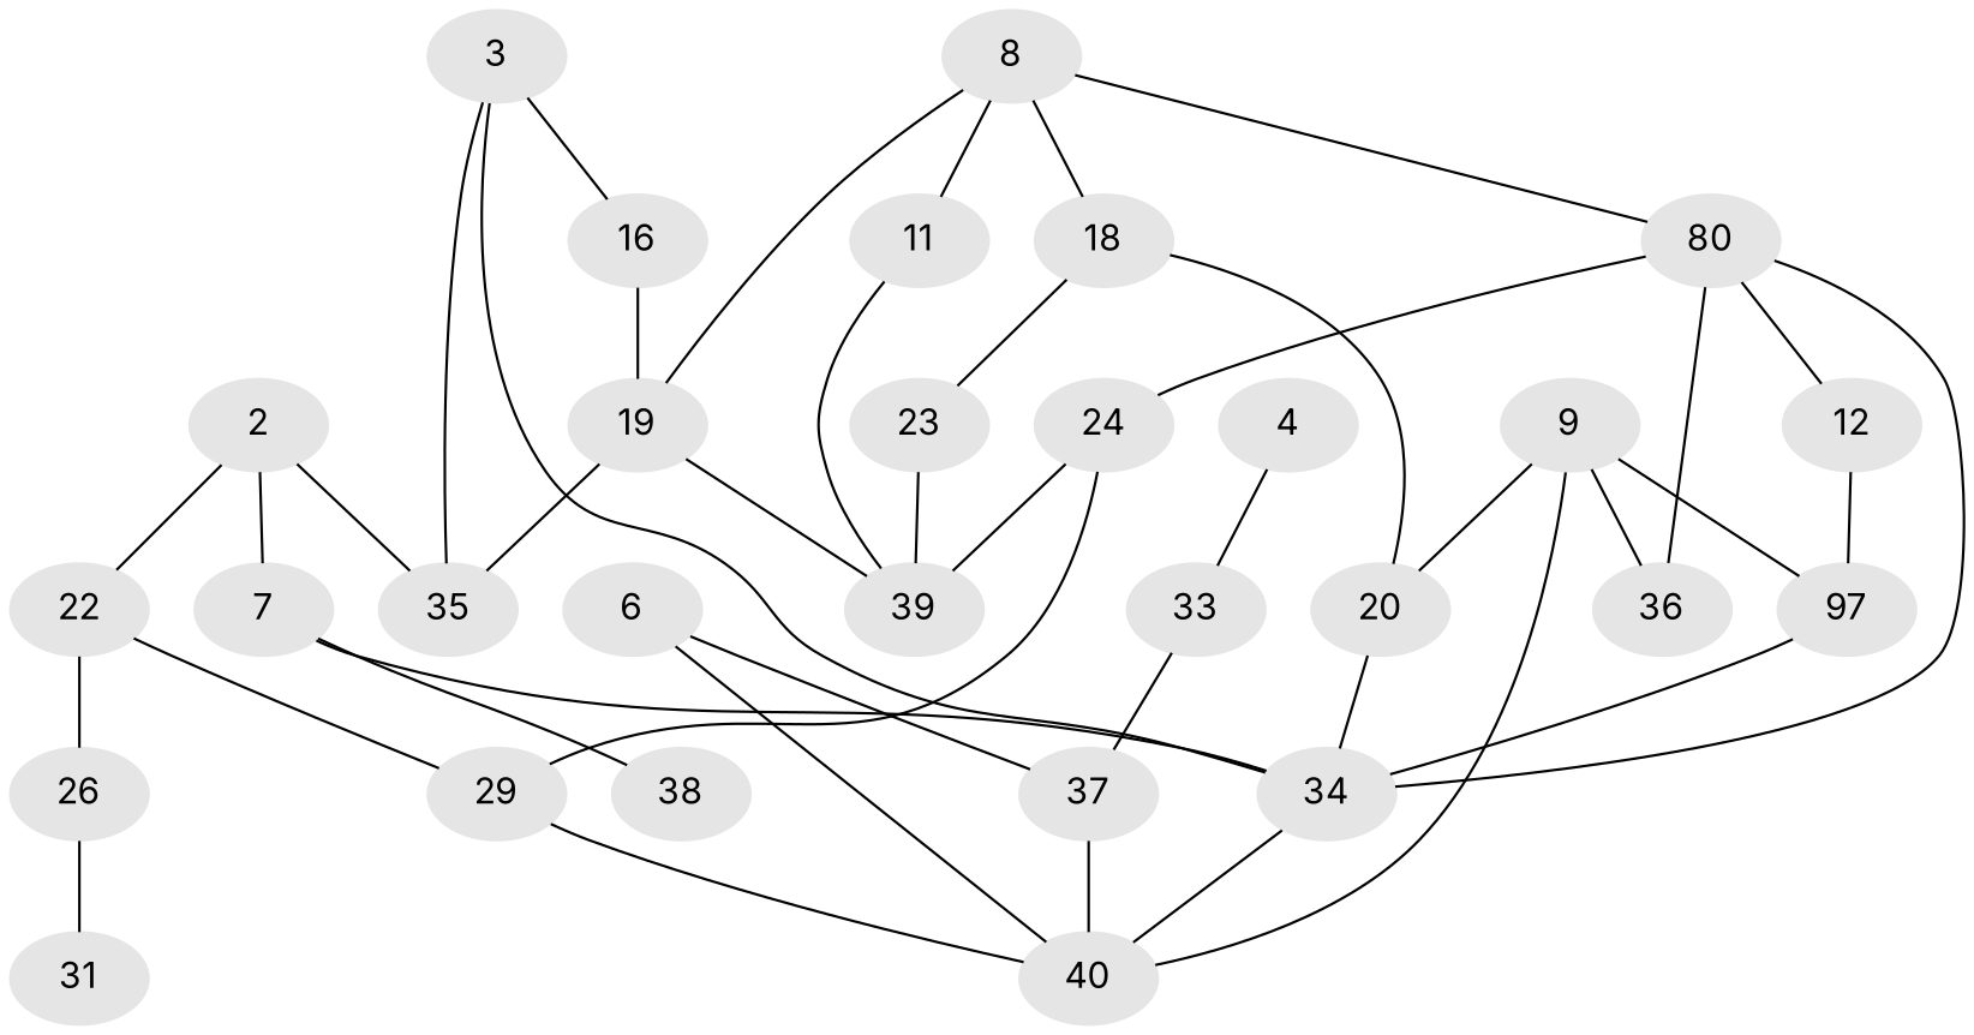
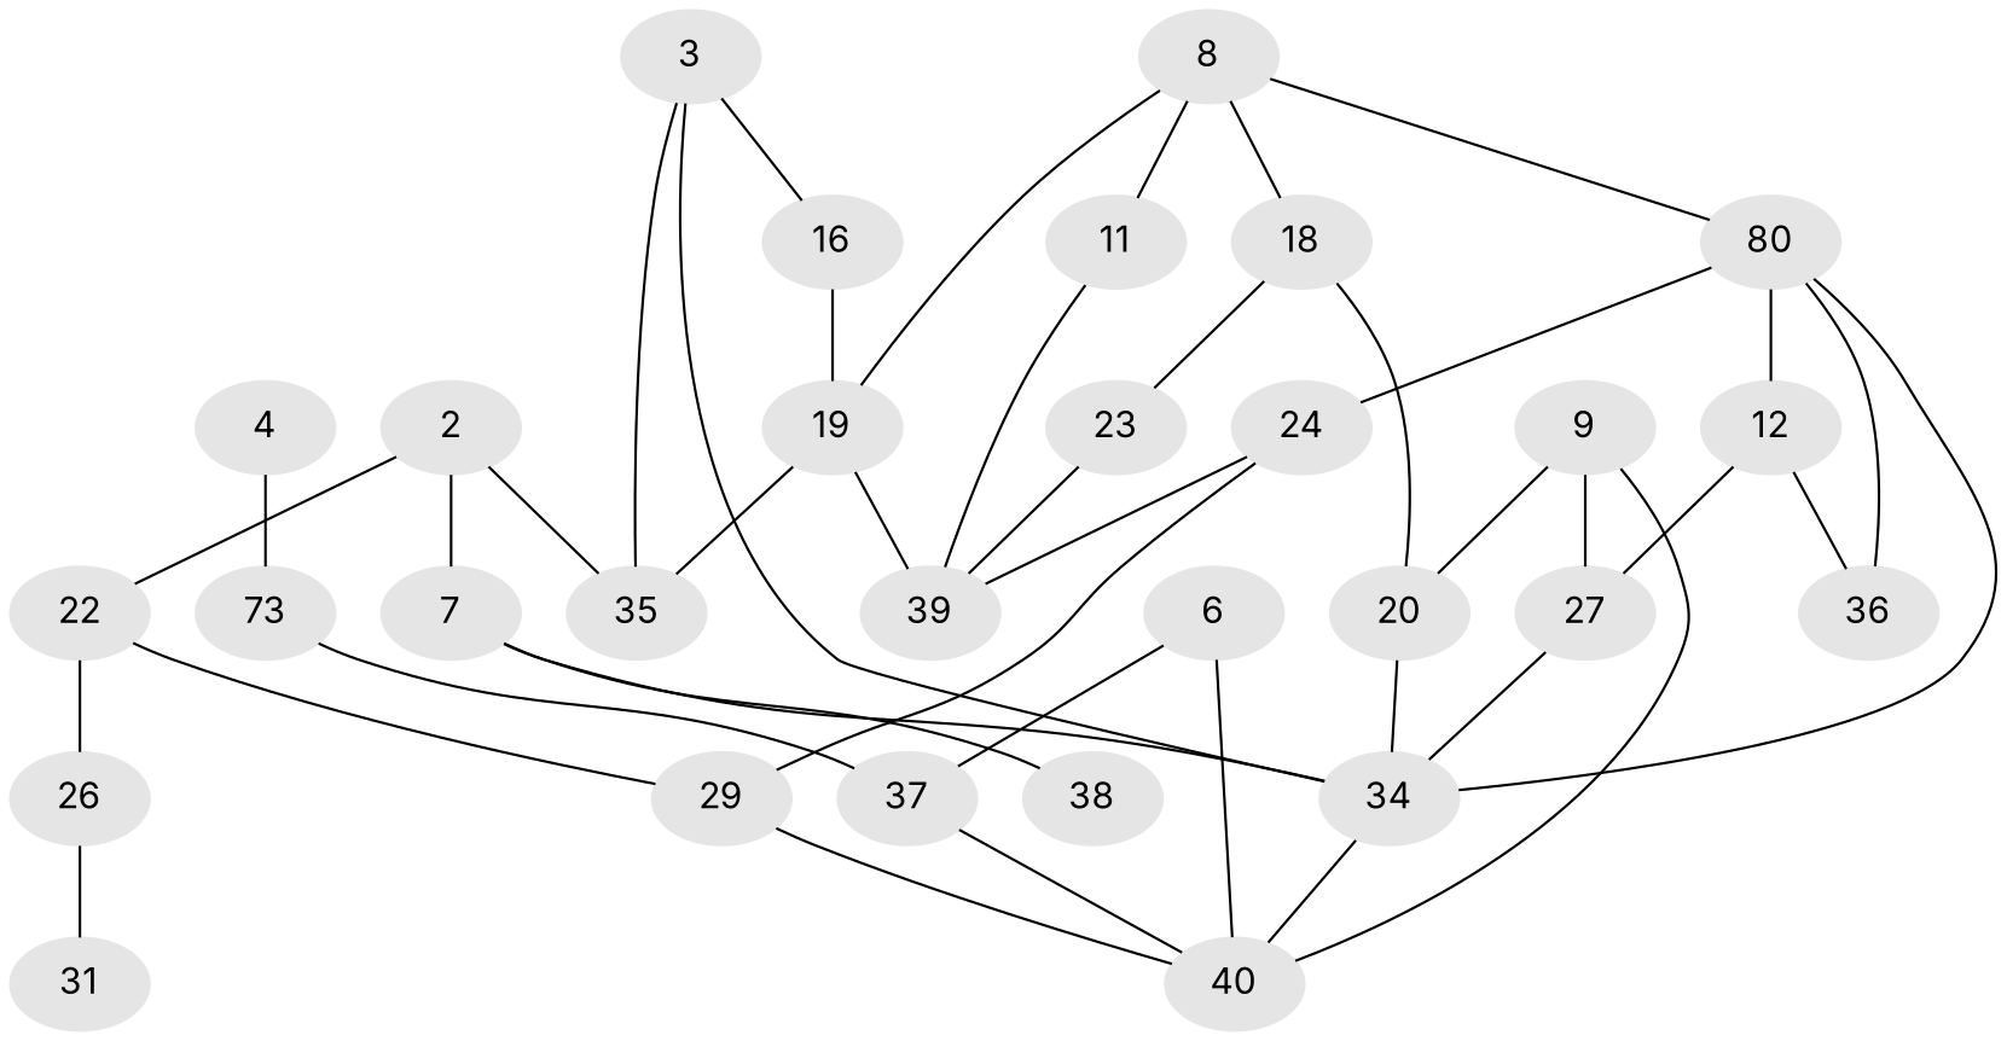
  graph {
    fontname=Inter
    node [color=gray90 fontname=Inter style=filled]
    edge [fontname=Inter weight=1.0]
    2
    7
    22
    35
    34
    38
    26
    29
    3
    16
    19
    40
    4
-   33
+   33 [label=73]
    37
    6
    n17 [label=80]
    8
    11
    18
    36
    12
    24
    39
    20
    23
    9
-   27 [label=97]
+   27
    31
    2 -- 7
    2 -- 22
    2 -- 35
    7 -- 34
    7 -- 38
    22 -- 26
    22 -- 29
    34 -- 40
    26 -- 31
    29 -- 40
    3 -- 35
    3 -- 34
    3 -- 16
    16 -- 19
    19 -- 35
    19 -- 39
    4 -- 33
    33 -- 37
    37 -- 40
    6 -- 40
    6 -- 37
    n17 -- 34
    n17 -- 36
    n17 -- 12
    n17 -- 24
    8 -- 19
    8 -- n17
    8 -- 11
    8 -- 18
    11 -- 39
    18 -- 20
    18 -- 23
    12 -- 27
    24 -- 29
    24 -- 39
    20 -- 34
    23 -- 39
    9 -- 40
-   9 -- 36
+   12 -- 36
    9 -- 20
    9 -- 27 [weight=2.0]
    27 -- 34
  }
